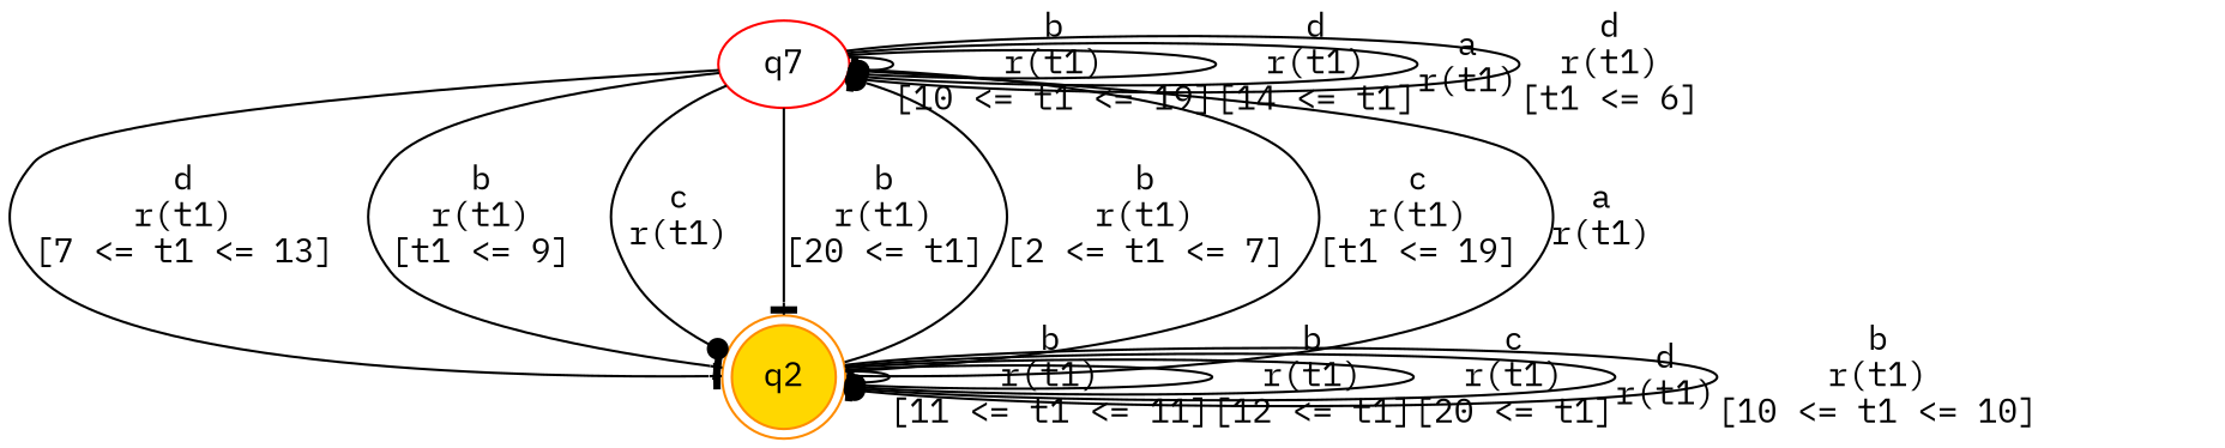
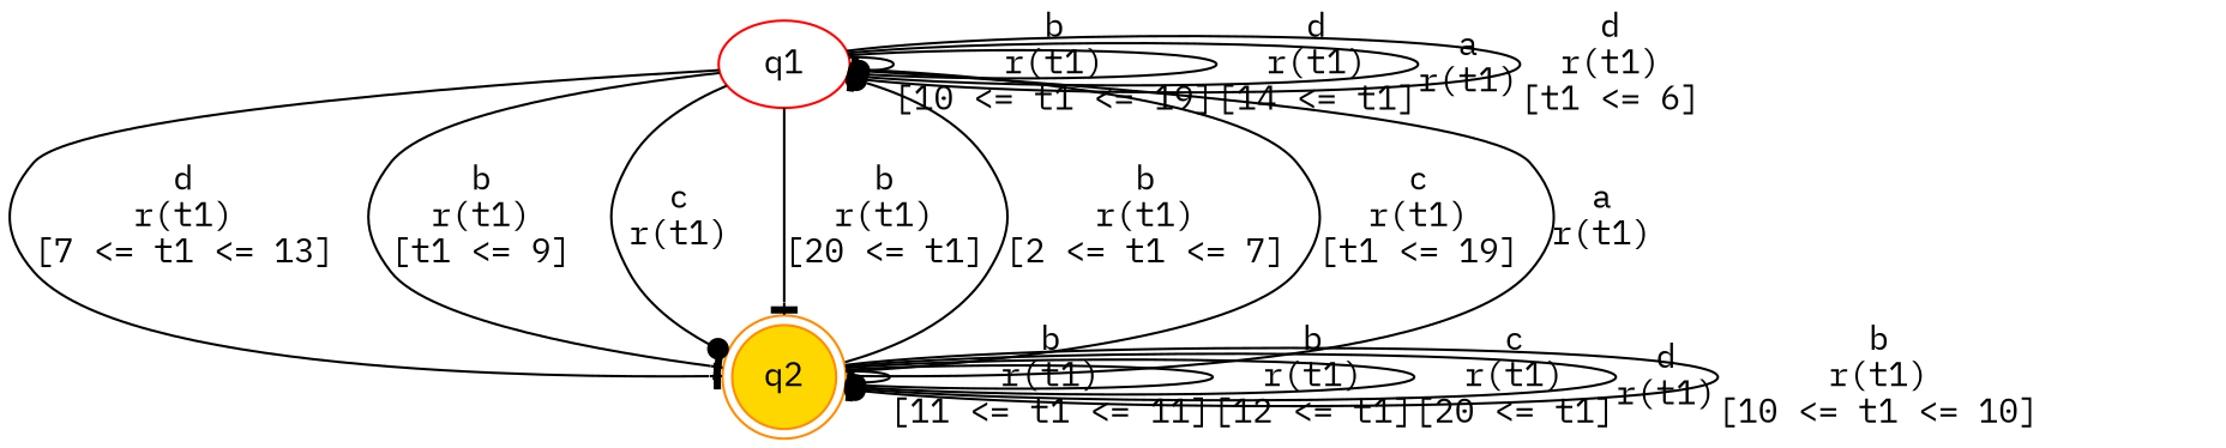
  digraph {
    fontname="IBM Plex Mono"
    node [style=filled fontname="IBM Plex Mono"]
    edge [arrowhead=tee fontname="IBM Plex Mono"]
-   n1 [label=q7 fillcolor=white color=red]
+   n1 [label=q1 fillcolor=white color=red]
    n2 [label=q2 shape=doublecircle fillcolor=gold color=darkorange]
    n1 -> n1 [label="b\nr(t1)\n[10 <= t1 <= 19]" arrowhead=dot]
    n1 -> n1 [label="d\nr(t1)\n[14 <= t1]" arrowhead=dot]
    n1 -> n1 [label="a\nr(t1)\n"]
    n1 -> n1 [label="d\nr(t1)\n[t1 <= 6]"]
    n1 -> n2 [label="d\nr(t1)\n[7 <= t1 <= 13]"]
    n1 -> n2 [label="b\nr(t1)\n[t1 <= 9]"]
    n1 -> n2 [label="c\nr(t1)\n" arrowhead=dot]
    n1 -> n2 [label="b\nr(t1)\n[20 <= t1]"]
    n2 -> n1 [label="b\nr(t1)\n[2 <= t1 <= 7]" arrowhead=dot]
    n2 -> n1 [label="c\nr(t1)\n[t1 <= 19]"]
    n2 -> n1 [label="a\nr(t1)\n" arrowhead=dot]
    n2 -> n2 [label="b\nr(t1)\n[11 <= t1 <= 11]"]
    n2 -> n2 [label="b\nr(t1)\n[12 <= t1]" arrowhead=dot]
    n2 -> n2 [label="c\nr(t1)\n[20 <= t1]"]
    n2 -> n2 [label="d\nr(t1)\n"]
    n2 -> n2 [label="b\nr(t1)\n[10 <= t1 <= 10]" arrowhead=dot]
  }
